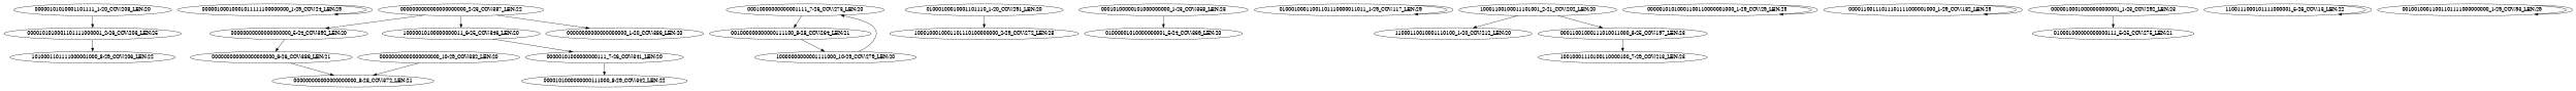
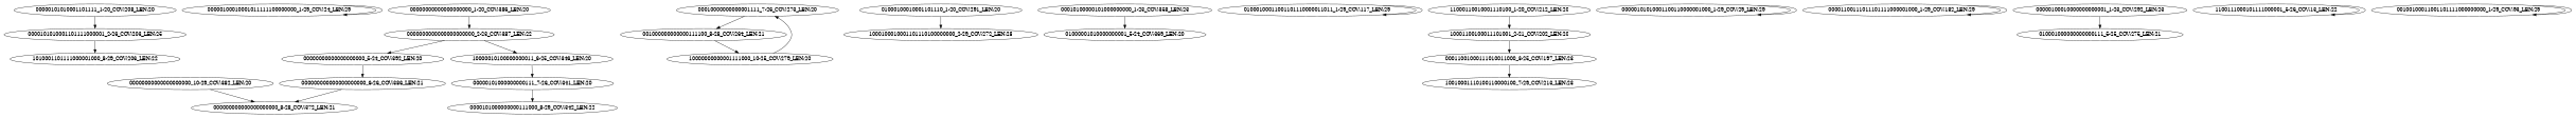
  digraph {
    "0000101010001101111000001_2-26_COV:203_LEN:25"
    "1010001101111000001000_8-29_COV:206_LEN:22"
    "00000100010001011111100000000_1-29_COV:24_LEN:29"
    "00000101000000000111_7-26_COV:341_LEN:20"
    "0000101000000000111000_8-29_COV:342_LEN:22"
    "00000000000000000000_10-29_COV:382_LEN:20"
    "000000000000000000000_8-28_COV:372_LEN:21"
    "00000000000000000000_5-24_COV:392_LEN:20"
    "000000000000000000000_6-26_COV:386_LEN:21"
    "00010000000000001111_7-26_COV:273_LEN:20"
    "001000000000000111100_8-28_COV:264_LEN:21"
-   "10000000000001111000_10-29_COV:279_LEN:20"
+   "10000000000001111000_10-29_COV:279_LEN:20" [label="10000000000001111000_10-25_COV:279_LEN:20"]
    "01000100010001101110_1-20_COV:291_LEN:20"
    "1000100010001101110100000000_2-29_COV:272_LEN:28"
    "00010100000101000000000_1-23_COV:358_LEN:23"
    "01000001010000000001_5-24_COV:369_LEN:20"
    "10000010100000000011_6-25_COV:346_LEN:20"
    "01000100011001101110000011011_1-29_COV:117_LEN:29"
    "11000110010001110100_1-20_COV:212_LEN:20"
    "10001100100011101001_2-21_COV:202_LEN:20"
    "00011001000111010011000_3-25_COV:197_LEN:23"
    "10010001110100110000100_7-29_COV:213_LEN:23"
    "00000101010001100110000001000_1-29_COV:29_LEN:29"
    "00001100111011101111000001000_1-29_COV:182_LEN:29"
    "00000101010001101111_1-20_COV:208_LEN:20"
    "00000100010000000000001_1-23_COV:292_LEN:23"
    "010001000000000000111_5-25_COV:275_LEN:21"
    "0000000000000000000000_2-23_COV:387_LEN:22"
    "1100111000101111000001_5-26_COV:13_LEN:22"
    "00100100011001101111000000000_1-29_COV:93_LEN:29"
    "00000000000000000000_1-20_COV:386_LEN:20"
    "0000101010001101111000001_2-26_COV:203_LEN:25" -> "1010001101111000001000_8-29_COV:206_LEN:22"
    "00000100010001011111100000000_1-29_COV:24_LEN:29" -> "00000100010001011111100000000_1-29_COV:24_LEN:29"
    "00000101000000000111_7-26_COV:341_LEN:20" -> "0000101000000000111000_8-29_COV:342_LEN:22"
    "00000000000000000000_10-29_COV:382_LEN:20" -> "000000000000000000000_8-28_COV:372_LEN:21"
    "00000000000000000000_5-24_COV:392_LEN:20" -> "000000000000000000000_6-26_COV:386_LEN:21"
    "000000000000000000000_6-26_COV:386_LEN:21" -> "000000000000000000000_8-28_COV:372_LEN:21"
    "00010000000000001111_7-26_COV:273_LEN:20" -> "001000000000000111100_8-28_COV:264_LEN:21"
    "001000000000000111100_8-28_COV:264_LEN:21" -> "10000000000001111000_10-29_COV:279_LEN:20"
    "10000000000001111000_10-29_COV:279_LEN:20" -> "00010000000000001111_7-26_COV:273_LEN:20"
    "01000100010001101110_1-20_COV:291_LEN:20" -> "1000100010001101110100000000_2-29_COV:272_LEN:28"
    "00010100000101000000000_1-23_COV:358_LEN:23" -> "01000001010000000001_5-24_COV:369_LEN:20"
    "10000010100000000011_6-25_COV:346_LEN:20" -> "00000101000000000111_7-26_COV:341_LEN:20"
    "01000100011001101110000011011_1-29_COV:117_LEN:29" -> "01000100011001101110000011011_1-29_COV:117_LEN:29"
-   "10001100100011101001_2-21_COV:202_LEN:20" -> "11000110010001110100_1-20_COV:212_LEN:20"
+   "11000110010001110100_1-20_COV:212_LEN:20" -> "10001100100011101001_2-21_COV:202_LEN:20"
    "10001100100011101001_2-21_COV:202_LEN:20" -> "00011001000111010011000_3-25_COV:197_LEN:23"
    "00011001000111010011000_3-25_COV:197_LEN:23" -> "10010001110100110000100_7-29_COV:213_LEN:23"
    "00000101010001100110000001000_1-29_COV:29_LEN:29" -> "00000101010001100110000001000_1-29_COV:29_LEN:29"
    "00001100111011101111000001000_1-29_COV:182_LEN:29" -> "00001100111011101111000001000_1-29_COV:182_LEN:29"
    "00000101010001101111_1-20_COV:208_LEN:20" -> "0000101010001101111000001_2-26_COV:203_LEN:25"
    "00000100010000000000001_1-23_COV:292_LEN:23" -> "010001000000000000111_5-25_COV:275_LEN:21"
    "0000000000000000000000_2-23_COV:387_LEN:22" -> "00000000000000000000_5-24_COV:392_LEN:20"
    "0000000000000000000000_2-23_COV:387_LEN:22" -> "10000010100000000011_6-25_COV:346_LEN:20"
    "1100111000101111000001_5-26_COV:13_LEN:22" -> "1100111000101111000001_5-26_COV:13_LEN:22"
    "00100100011001101111000000000_1-29_COV:93_LEN:29" -> "00100100011001101111000000000_1-29_COV:93_LEN:29"
-   "0000000000000000000000_2-23_COV:387_LEN:22" -> "00000000000000000000_1-20_COV:386_LEN:20"
+   "00000000000000000000_1-20_COV:386_LEN:20" -> "0000000000000000000000_2-23_COV:387_LEN:22"
  }
